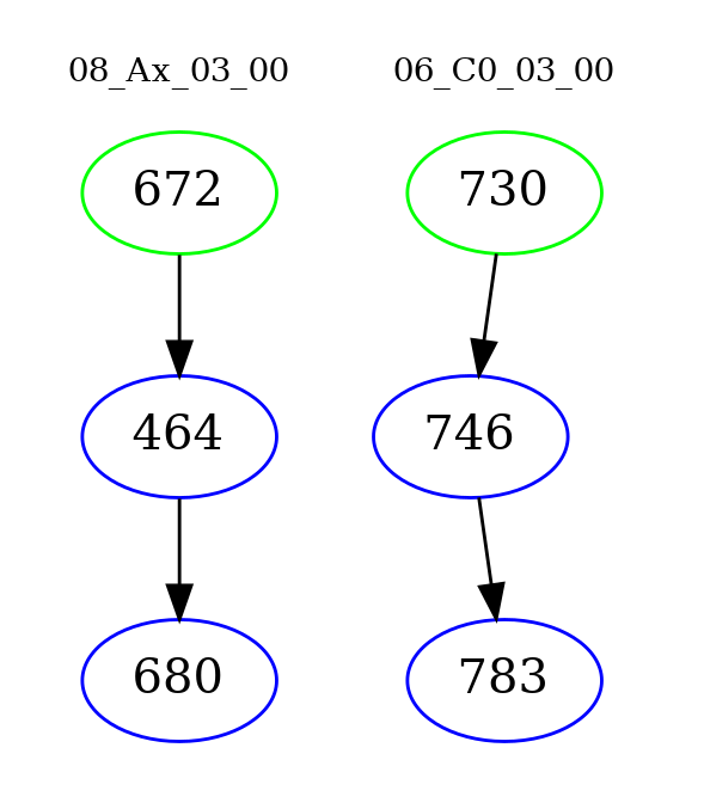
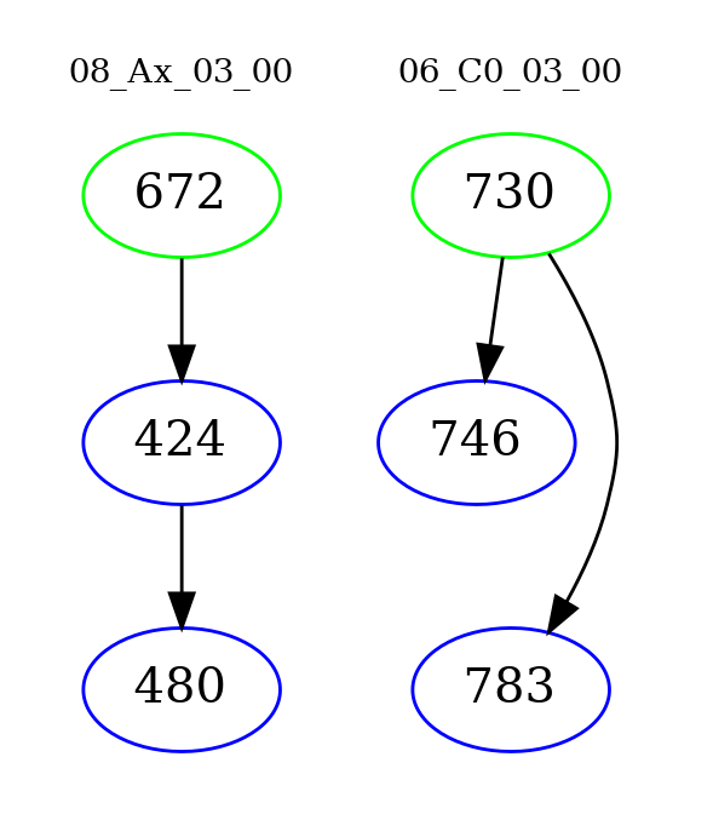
  digraph {
    node [color=blue]
    edge [color=black]
    n1 [color=green label=672]
-   n2 [label=464]
-   n3 [label=680]
+   n2 [label=424]
+   n3 [label=480]
    n4 [color=green label=730]
    n5 [label=746]
    n6 [label=783]
    subgraph cluster_1 {
      color=white
      fontsize=10
      label="08_Ax_03_00"
      n1
      n2
      n3
    }
    subgraph cluster_2 {
      color=white
      fontsize=10
      label="06_C0_03_00"
      n4
      n5
      n6
    }
    n1 -> n2
    n2 -> n3
    n4 -> n5
-   n5 -> n6
+   n4 -> n6
  }
